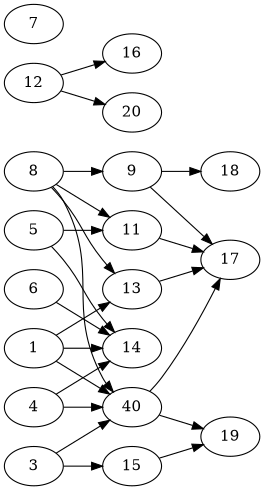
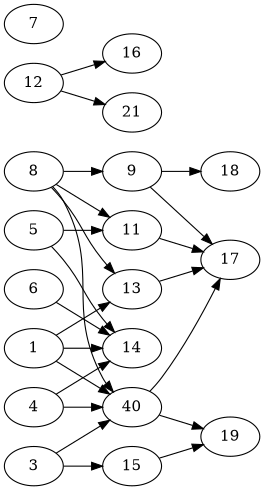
  digraph {
    rankdir=LR
    node [alpha=0.18]
    1 [expect_size=30837760]
    n2 [expect_size=16818176 label=40]
    13 [alpha=0.15 expect_size=38874112]
    14 [alpha=0.01 expect_size=8914944]
    17 [alpha=0.11 expect_size=29675520]
    19 [alpha=0.16 expect_size=10396672]
    12 [alpha=0.05 expect_size=31597568]
    16 [alpha=0.05 expect_size=14865408]
-   20 [alpha=0.08 expect_size=17752064]
+   20 [alpha=0.08 expect_size=17752064 label=21]
    3 [alpha=0.07 expect_size=45700096]
    15 [alpha=0.07 expect_size=42671104]
    4 [alpha=0.14 expect_size=9696256]
    5 [alpha=0.08 expect_size=33569792]
    11 [alpha=0.15 expect_size=35816448]
    6 [alpha=0.06 expect_size=12688384]
    7 [expect_size=18684928]
    8 [alpha=0.13 expect_size=14914560]
    9 [alpha=0.03 expect_size=44783616]
    18 [alpha=0.01 expect_size=25878528]
    1 -> n2
    1 -> 13
    1 -> 14
    n2 -> 17
    n2 -> 19
    13 -> 17
    12 -> 16
    12 -> 20
    3 -> n2
    3 -> 15
    15 -> 19
    4 -> n2
    4 -> 14
    5 -> 14
    5 -> 11
    11 -> 17
    6 -> 14
    8 -> n2
    8 -> 13
    8 -> 11
    8 -> 9
    9 -> 17
    9 -> 18
  }
